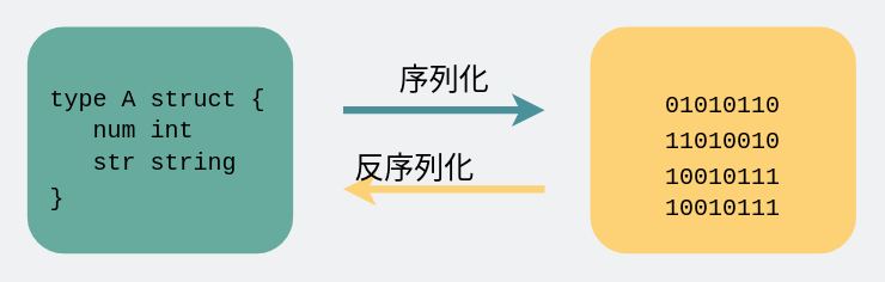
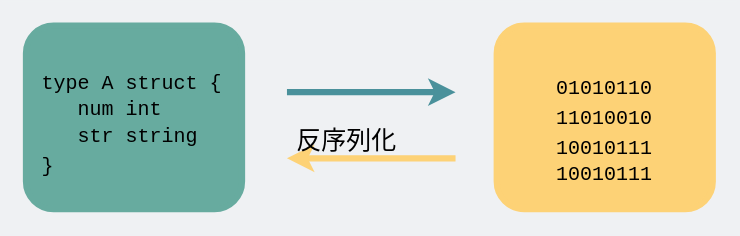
  <mxCell id="0" />
  <mxCell id="1" parent="0" />
  <mxCell id="2" value="&lt;div style=&quot;font-family: Menlo, Monaco, &amp;quot;Courier New&amp;quot;, monospace; font-size: 16px; line-height: 24px;&quot;&gt;&lt;div style=&quot;&quot;&gt;&lt;br&gt;&lt;/div&gt;&lt;/div&gt;" style="rounded=1;whiteSpace=wrap;html=1;strokeWidth=5;fontSize=30;strokeColor=#67AB9F;fillColor=#67AB9F;align=left;" parent="1" vertex="1"><mxGeometry x="20" y="20" width="173" height="147" as="geometry" /></mxCell>
  <mxCell id="3" value="&lt;div style=&quot;font-family: Menlo, Monaco, &amp;quot;Courier New&amp;quot;, monospace; font-size: 16px; line-height: 24px;&quot;&gt;type A struct {&lt;/div&gt;&lt;span style=&quot;font-family: Menlo, Monaco, &amp;quot;Courier New&amp;quot;, monospace; font-size: 16px; background-color: initial;&quot;&gt;&amp;nbsp; &amp;nbsp;num int&lt;/span&gt;&lt;br&gt;&lt;div style=&quot;font-family: Menlo, Monaco, &amp;quot;Courier New&amp;quot;, monospace; font-size: 16px; line-height: 24px;&quot;&gt;&amp;nbsp; &amp;nbsp;str string&lt;/div&gt;&lt;div style=&quot;font-family: Menlo, Monaco, &amp;quot;Courier New&amp;quot;, monospace; font-size: 16px; line-height: 24px;&quot;&gt;}&lt;/div&gt;" style="text;html=1;strokeColor=none;fillColor=none;align=left;verticalAlign=middle;whiteSpace=wrap;rounded=0;labelBackgroundColor=none;fontColor=#000000;" vertex="1" parent="1"><mxGeometry x="31" y="43" width="165" height="114" as="geometry" /></mxCell>
  <mxCell id="4" value="&lt;div style=&quot;font-family: Menlo, Monaco, &amp;quot;Courier New&amp;quot;, monospace; font-size: 16px; line-height: 24px;&quot;&gt;&lt;div style=&quot;&quot;&gt;&lt;br&gt;&lt;/div&gt;&lt;/div&gt;" style="rounded=1;whiteSpace=wrap;html=1;strokeWidth=5;fontSize=30;strokeColor=#FDD276;fillColor=#FDD276;align=left;" vertex="1" parent="1"><mxGeometry x="397" y="20" width="173" height="147" as="geometry" /></mxCell>
  <mxCell id="5" value="&lt;div style=&quot;font-family: Menlo, Monaco, &amp;quot;Courier New&amp;quot;, monospace; font-size: 16px; line-height: 24px;&quot;&gt;01010110&lt;/div&gt;&lt;div style=&quot;font-family: Menlo, Monaco, &amp;quot;Courier New&amp;quot;, monospace; font-size: 16px; line-height: 24px;&quot;&gt;11010010&lt;/div&gt;&lt;div style=&quot;font-family: Menlo, Monaco, &amp;quot;Courier New&amp;quot;, monospace; font-size: 16px; line-height: 24px;&quot;&gt;10010111&lt;/div&gt;&lt;span style=&quot;font-family: Menlo, Monaco, &amp;quot;Courier New&amp;quot;, monospace; font-size: 16px;&quot;&gt;10010111&lt;/span&gt;" style="text;html=1;strokeColor=none;fillColor=none;align=left;verticalAlign=middle;whiteSpace=wrap;rounded=0;labelBackgroundColor=none;fontColor=#000000;" vertex="1" parent="1"><mxGeometry x="443" y="46.5" width="102" height="114" as="geometry" /></mxCell>
  <mxCell id="6" value="" style="endArrow=classic;html=1;rounded=0;fontColor=#000000;strokeWidth=5;strokeColor=#4A919B;" edge="1" parent="1"><mxGeometry width="50" height="50" relative="1" as="geometry"><mxPoint x="229" y="73.29" as="sourcePoint" /><mxPoint x="364" y="73.29" as="targetPoint" /></mxGeometry></mxCell>
  <mxCell id="7" value="" style="endArrow=none;html=1;rounded=0;fontColor=#000000;strokeWidth=5;startArrow=classic;startFill=1;endFill=0;strokeColor=#FDD276;" edge="1" parent="1"><mxGeometry width="50" height="50" relative="1" as="geometry"><mxPoint x="229" y="126.29" as="sourcePoint" /><mxPoint x="364" y="126.29" as="targetPoint" /></mxGeometry></mxCell>
- <mxCell id="8" value="&lt;font style=&quot;font-size: 20px;&quot;&gt;序列化&lt;/font&gt;" style="text;html=1;strokeColor=none;fillColor=none;align=center;verticalAlign=middle;whiteSpace=wrap;rounded=0;labelBackgroundColor=none;fontColor=#000000;" vertex="1" parent="1"><mxGeometry x="261" y="37" width="72" height="30" as="geometry" /></mxCell>
  <mxCell id="9" value="&lt;font style=&quot;font-size: 20px;&quot;&gt;反序列化&lt;/font&gt;" style="text;html=1;strokeColor=none;fillColor=none;align=center;verticalAlign=middle;whiteSpace=wrap;rounded=0;labelBackgroundColor=none;fontColor=#000000;" vertex="1" parent="1"><mxGeometry x="230" y="96" width="94" height="30" as="geometry" /></mxCell>
